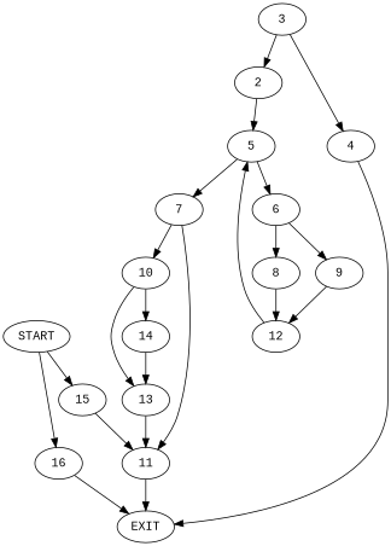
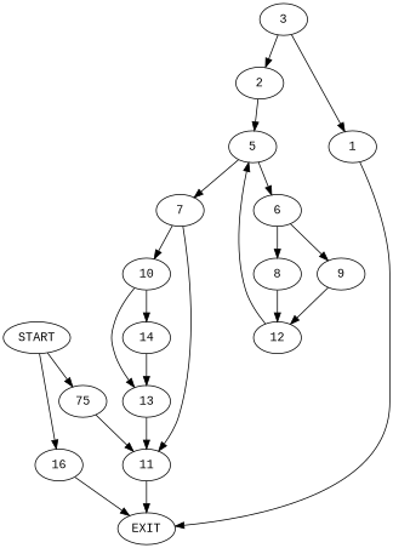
  digraph {
    fontname="Liberation Mono"
    node [fontname="Liberation Mono"]
    edge [fontname="Liberation Mono"]
    n1 [label=START]
-   15
+   15 [label=75]
    16
    11
    n5 [label=EXIT]
    2
    5
    3
-   4
+   4 [label=1]
    6
    7
    8
    9
    10
    12
    13
    14
    n1 -> 15
    n1 -> 16
    15 -> 11
    16 -> n5
    11 -> n5
    2 -> 5
    5 -> 6
    5 -> 7
    3 -> 2
    3 -> 4
    4 -> n5
    6 -> 8
    6 -> 9
    7 -> 11
    7 -> 10
    8 -> 12
    9 -> 12
    10 -> 13
    10 -> 14
    12 -> 5
    13 -> 11
    14 -> 13
  }
